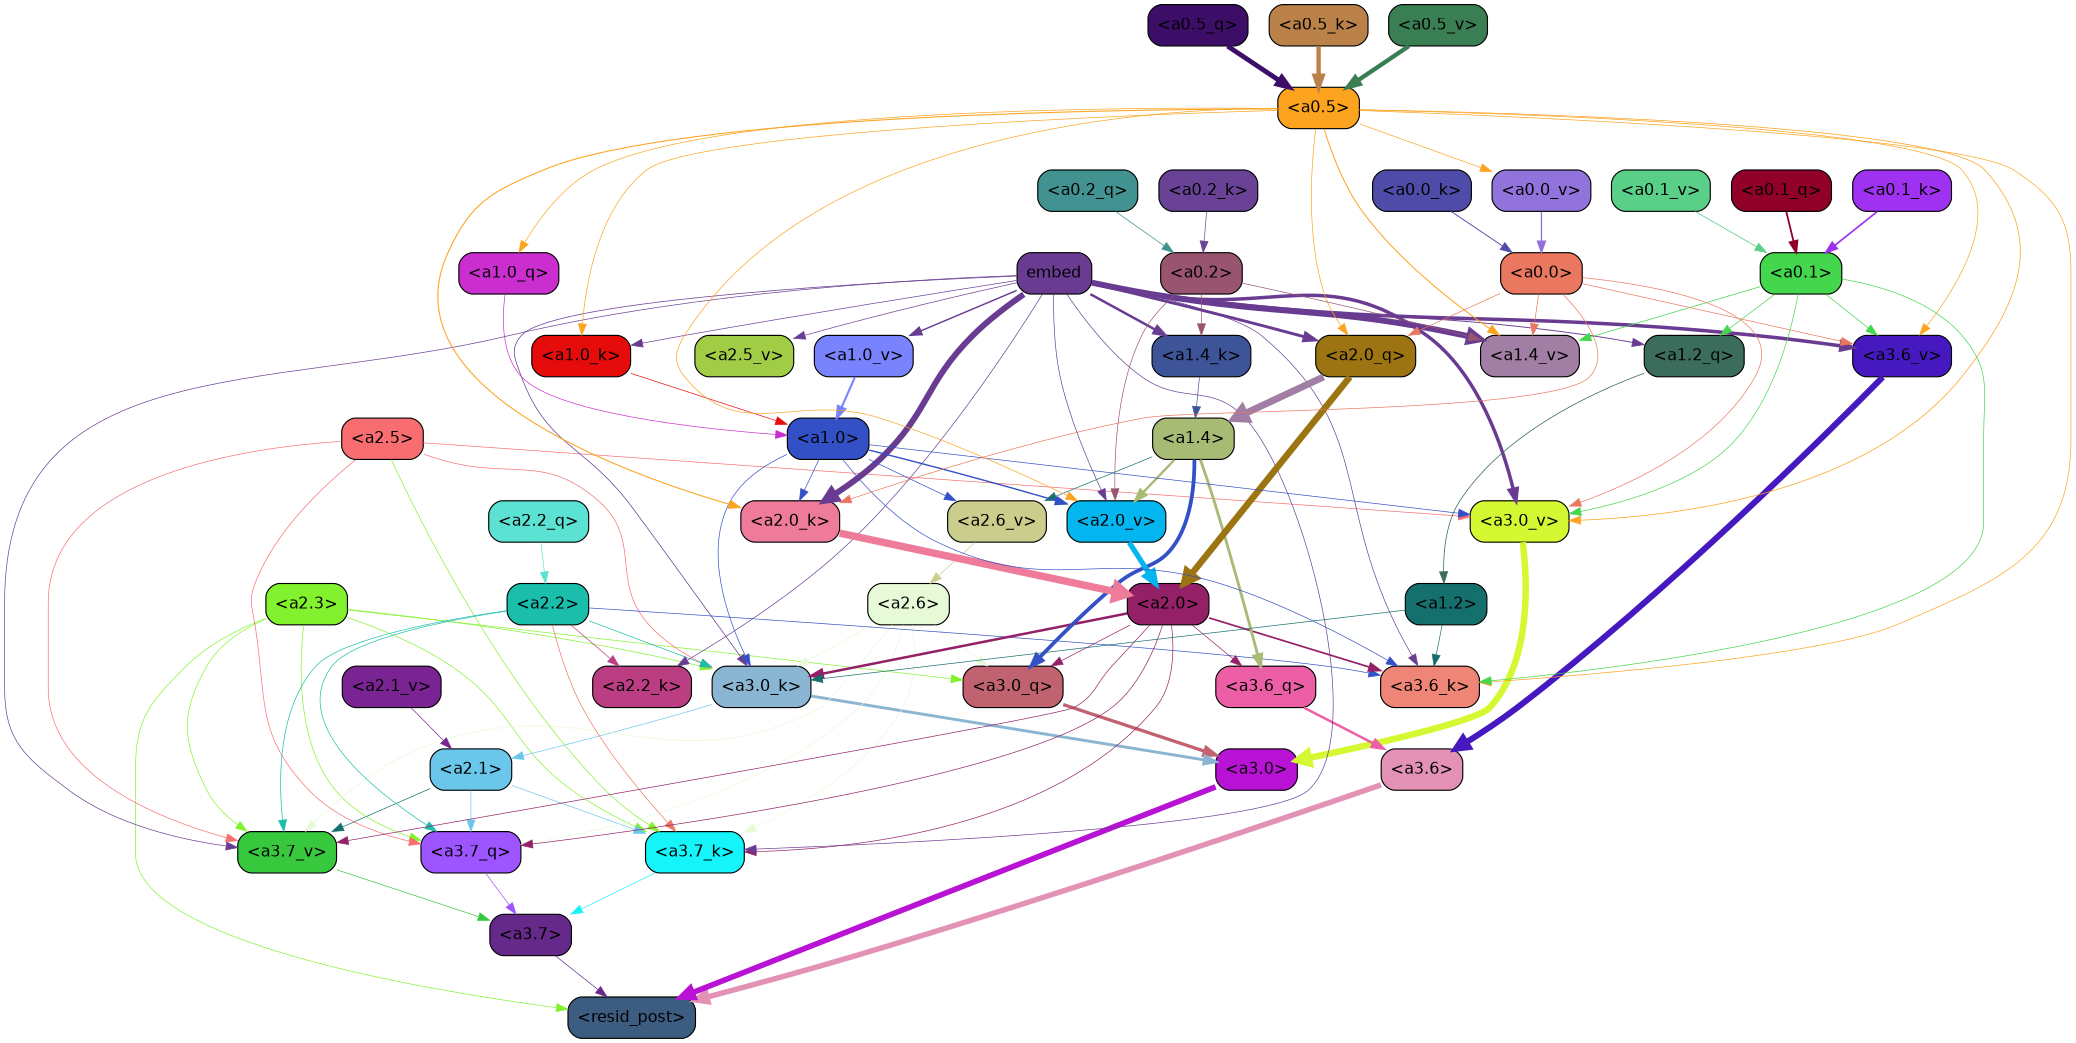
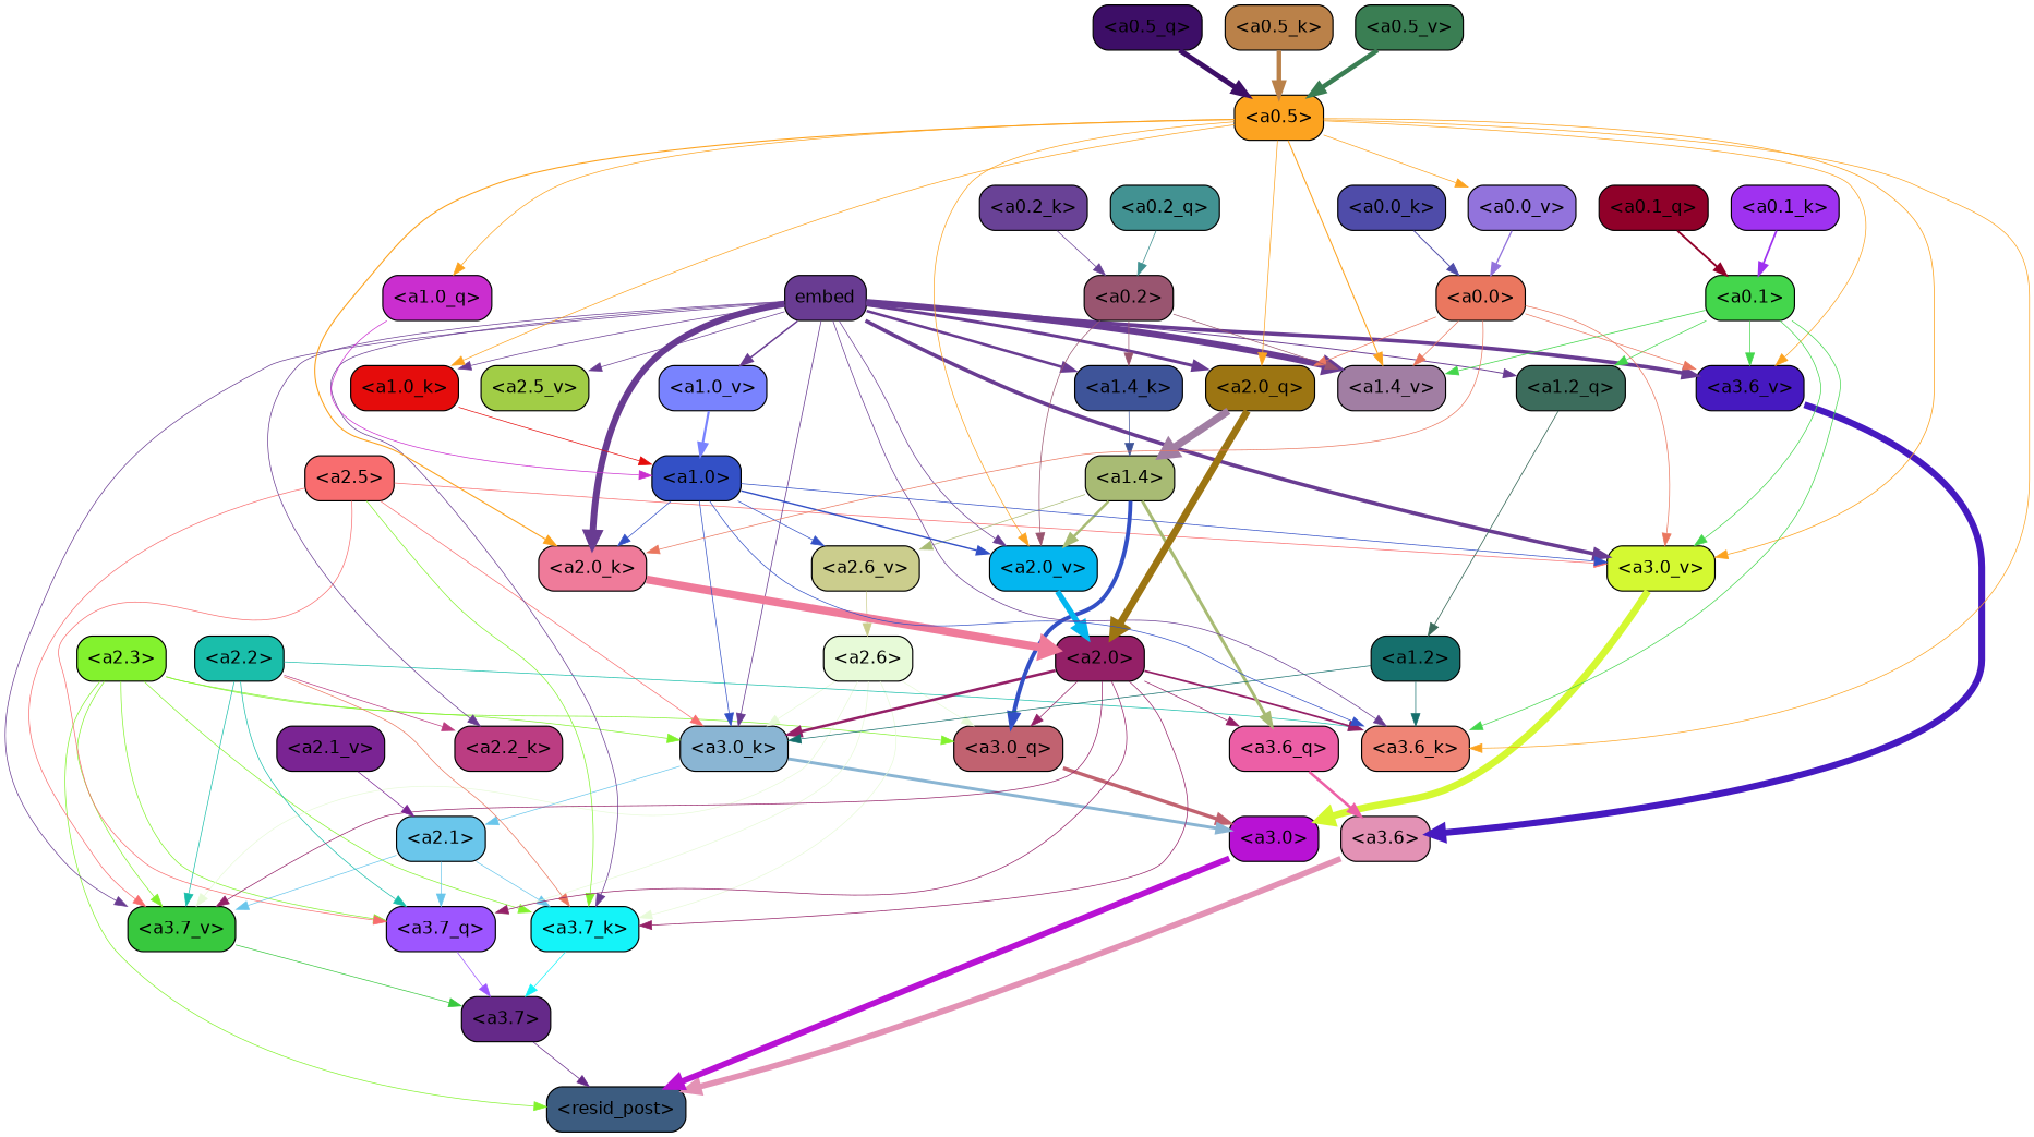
  strict digraph {
    splines=true
    node [color=black fontname=Helvetica shape=box style="filled, rounded"]
    edge [color="#693c92" penwidth=0.6]
    "<a3.7>" [fillcolor="#652989"]
    "<resid_post>" [fillcolor="#3c5c80"]
    "<a3.6>" [fillcolor="#e392b5"]
    "<a3.0>" [fillcolor="#b812d4"]
    "<a2.3>" [fillcolor="#83f22e"]
    "<a3.7_q>" [fillcolor="#9d56ff"]
    "<a3.0_q>" [fillcolor="#c16270"]
    "<a3.7_k>" [fillcolor="#14f4f9"]
    "<a3.0_k>" [fillcolor="#8ab5d3"]
    "<a3.7_v>" [fillcolor="#38c83e"]
    "<a2.1>" [fillcolor="#6ac6eb"]
    "<a3.0_v>" [fillcolor="#d4f932"]
    "<a3.6_q>" [fillcolor="#ec5fa6"]
    "<a3.6_k>" [fillcolor="#ef8576"]
    "<a3.6_v>" [fillcolor="#4619c0"]
    "<a2.6>" [fillcolor="#e7fad8"]
    "<a2.5>" [fillcolor="#f86d6f"]
    "<a2.2>" [fillcolor="#1abeaa"]
    "<a2.2_k>" [fillcolor="#bb3d82"]
    "<a2.0>" [fillcolor="#942067"]
    "<a1.4>" [fillcolor="#a8bb74"]
    "<a2.6_v>" [fillcolor="#cbcd8d"]
    "<a2.0_v>" [fillcolor="#03b6ef"]
    embed [fillcolor="#693c92"]
    "<a2.0_q>" [fillcolor="#9c7512"]
    "<a2.0_k>" [fillcolor="#ef7b9a"]
    "<a2.5_v>" [fillcolor="#a1cd46"]
    "<a1.2_q>" [fillcolor="#3c6c5c"]
    "<a1.4_k>" [fillcolor="#3e5499"]
    "<a1.0_k>" [fillcolor="#e50c0b"]
    "<a1.4_v>" [fillcolor="#a17ea3"]
    "<a1.0_v>" [fillcolor="#7983fe"]
    "<a1.2>" [fillcolor="#156f6c"]
    "<a1.0>" [fillcolor="#3350c6"]
    "<a0.5>" [fillcolor="#fca320"]
    "<a1.0_q>" [fillcolor="#ca2ecf"]
    "<a0.0_v>" [fillcolor="#9273dc"]
    "<a0.1>" [fillcolor="#44d64c"]
    "<a0.0>" [fillcolor="#ea775f"]
-   "<a2.2_q>" [fillcolor="#5ce2d3"]
    "<a2.1_v>" [fillcolor="#7a2493"]
    "<a0.2>" [fillcolor="#995570"]
    "<a0.5_q>" [fillcolor="#3d0e67"]
    "<a0.2_q>" [fillcolor="#429292"]
    "<a0.1_q>" [fillcolor="#900029"]
    "<a0.5_k>" [fillcolor="#ba8149"]
    "<a0.2_k>" [fillcolor="#694296"]
    "<a0.1_k>" [fillcolor="#9f32f0"]
    "<a0.0_k>" [fillcolor="#4f4ca9"]
    "<a0.5_v>" [fillcolor="#3a7e53"]
-   "<a0.1_v>" [fillcolor="#5acf88"]
    "<a3.7>" -> "<resid_post>" [color="#652989"]
    "<a3.6>" -> "<resid_post>" [color="#e392b5" penwidth=4.7534414529800415]
    "<a3.0>" -> "<resid_post>" [color="#b812d4" penwidth=4.898576855659485]
    "<a2.3>" -> "<resid_post>" [color="#83f22e"]
    "<a2.3>" -> "<a3.7_q>" [color="#83f22e"]
    "<a2.3>" -> "<a3.0_q>" [color="#83f22e"]
    "<a2.3>" -> "<a3.7_k>" [color="#83f22e"]
    "<a2.3>" -> "<a3.0_k>" [color="#83f22e"]
    "<a2.3>" -> "<a3.7_v>" [color="#83f22e"]
    "<a3.7_q>" -> "<a3.7>" [color="#9d56ff"]
    "<a3.0_q>" -> "<a3.0>" [color="#c16270" penwidth=2.870753765106201]
    "<a3.7_k>" -> "<a3.7>" [color="#14f4f9"]
    "<a3.0_k>" -> "<a3.0>" [color="#8ab5d3" penwidth=2.520303964614868]
    "<a3.0_k>" -> "<a2.1>" [color="#6ac6eb"]
    "<a3.7_v>" -> "<a3.7>" [color="#38c83e"]
    "<a2.1>" -> "<a3.7_q>" [color="#6ac6eb"]
    "<a2.1>" -> "<a3.7_k>" [color="#6ac6eb"]
-   "<a2.1>" -> "<a3.7_v>" [color="#156f6c"]
+   "<a2.1>" -> "<a3.7_v>" [color="#6ac6eb"]
    "<a3.0_v>" -> "<a3.0>" [color="#d4f932" penwidth=5.680712580680847]
    "<a3.6_q>" -> "<a3.6>" [color="#ec5fa6" penwidth=2.160832464694977]
    "<a3.6_v>" -> "<a3.6>" [color="#4619c0" penwidth=5.297133803367615]
    "<a2.6>" -> "<a3.7_q>" [color="#e7fad8"]
    "<a2.6>" -> "<a3.0_q>" [color="#e7fad8"]
    "<a2.6>" -> "<a3.7_k>" [color="#e7fad8"]
    "<a2.6>" -> "<a3.0_k>" [color="#e7fad8"]
    "<a2.6>" -> "<a3.7_v>" [color="#e7fad8"]
    "<a2.5>" -> "<a3.7_q>" [color="#f86d6f"]
    "<a2.5>" -> "<a3.7_k>" [color="#83f22e"]
    "<a2.5>" -> "<a3.0_k>" [color="#f86d6f"]
    "<a2.5>" -> "<a3.7_v>" [color="#f86d6f"]
    "<a2.5>" -> "<a3.0_v>" [color="#f86d6f"]
    "<a2.2>" -> "<a3.7_q>" [color="#1abeaa"]
    "<a2.2>" -> "<a3.7_k>" [color="#ea775f"]
-   "<a2.2>" -> "<a3.0_k>" [color="#1abeaa"]
    "<a2.2>" -> "<a3.7_v>" [color="#1abeaa"]
-   "<a2.2>" -> "<a3.6_k>" [color="#3350c6"]
+   "<a2.2>" -> "<a3.6_k>" [color="#1abeaa"]
    "<a2.2>" -> "<a2.2_k>" [color="#bb3d82"]
    "<a2.0>" -> "<a3.7_q>" [color="#942067"]
    "<a2.0>" -> "<a3.0_q>" [color="#942067"]
    "<a2.0>" -> "<a3.7_k>" [color="#942067"]
    "<a2.0>" -> "<a3.0_k>" [color="#942067" penwidth=2.18752121925354]
    "<a2.0>" -> "<a3.7_v>" [color="#942067"]
    "<a2.0>" -> "<a3.6_q>" [color="#942067"]
    "<a2.0>" -> "<a3.6_k>" [color="#942067" penwidth=1.4957321882247925]
    "<a1.4>" -> "<a3.0_q>" [color="#3350c6" penwidth=3.299744725227356]
    "<a1.4>" -> "<a3.6_q>" [color="#a8bb74" penwidth=2.4829938411712646]
-   "<a1.4>" -> "<a2.6_v>" [color="#156f6c"]
+   "<a1.4>" -> "<a2.6_v>" [color="#a8bb74"]
    "<a1.4>" -> "<a2.0_v>" [color="#a8bb74" penwidth=2.092592429369688]
    "<a2.6_v>" -> "<a2.6>" [color="#cbcd8d"]
    "<a2.0_v>" -> "<a2.0>" [color="#03b6ef" penwidth=4.5695202350616455]
    embed -> "<a3.7_k>"
    embed -> "<a3.0_k>" [penwidth=0.6394047290086746]
    embed -> "<a3.7_v>"
    embed -> "<a3.0_v>" [penwidth=3.0212591886520386]
    embed -> "<a3.6_k>"
    embed -> "<a3.6_v>" [penwidth=3.067279100418091]
    embed -> "<a2.2_k>"
    embed -> "<a2.0_v>"
    embed -> "<a2.0_q>" [penwidth=2.5355080366134644]
    embed -> "<a2.0_k>" [penwidth=5.2180726528167725]
    embed -> "<a2.5_v>"
    embed -> "<a1.2_q>" [penwidth=0.8094894886016846]
    embed -> "<a1.4_k>" [penwidth=2.1732678413391113]
    embed -> "<a1.0_k>"
    embed -> "<a1.4_v>" [penwidth=5.162249565124512]
    embed -> "<a1.0_v>" [penwidth=1.26457279920578]
    "<a2.0_q>" -> "<a2.0>" [color="#9c7512" penwidth=5.681910276412964]
    "<a2.0_q>" -> "<a1.4>" [color="#a17ea3" penwidth=6.016597509384155]
    "<a2.0_k>" -> "<a2.0>" [color="#ef7b9a" penwidth=6.447777509689331]
    "<a1.2_q>" -> "<a1.2>" [color="#3c6c5c" penwidth=0.6769798994064331]
    "<a1.4_k>" -> "<a1.4>" [color="#3e5499"]
    "<a1.0_k>" -> "<a1.0>" [color="#e50c0b"]
    "<a1.0_v>" -> "<a1.0>" [color="#7983fe" penwidth=1.8562973737716675]
    "<a1.2>" -> "<a3.0_k>" [color="#156f6c"]
    "<a1.2>" -> "<a3.6_k>" [color="#156f6c"]
    "<a1.0>" -> "<a3.0_k>" [color="#3350c6"]
    "<a1.0>" -> "<a3.0_v>" [color="#3350c6"]
    "<a1.0>" -> "<a3.6_k>" [color="#3350c6"]
    "<a1.0>" -> "<a2.6_v>" [color="#3350c6"]
    "<a1.0>" -> "<a2.0_v>" [color="#3350c6" penwidth=1.2132605910301208]
    "<a1.0>" -> "<a2.0_k>" [color="#3350c6"]
    "<a0.5>" -> "<a3.0_v>" [color="#fca320" penwidth=0.648682102560997]
    "<a0.5>" -> "<a3.6_k>" [color="#fca320"]
    "<a0.5>" -> "<a3.6_v>" [color="#fca320"]
    "<a0.5>" -> "<a2.0_v>" [color="#fca320"]
    "<a0.5>" -> "<a2.0_q>" [color="#fca320"]
    "<a0.5>" -> "<a2.0_k>" [color="#fca320" penwidth=0.9236047863960266]
    "<a0.5>" -> "<a1.0_k>" [color="#fca320"]
    "<a0.5>" -> "<a1.4_v>" [color="#fca320" penwidth=0.8783596754074097]
    "<a0.5>" -> "<a1.0_q>" [color="#fca320"]
    "<a0.5>" -> "<a0.0_v>" [color="#fca320"]
    "<a1.0_q>" -> "<a1.0>" [color="#ca2ecf"]
    "<a0.0_v>" -> "<a0.0>" [color="#9273dc" penwidth=1.1353182792663574]
    "<a0.1>" -> "<a3.0_v>" [color="#44d64c"]
    "<a0.1>" -> "<a3.6_k>" [color="#44d64c"]
    "<a0.1>" -> "<a3.6_v>" [color="#44d64c"]
    "<a0.1>" -> "<a1.2_q>" [color="#44d64c"]
    "<a0.1>" -> "<a1.4_v>" [color="#44d64c" penwidth=0.6490728855133057]
    "<a0.0>" -> "<a3.0_v>" [color="#ea775f"]
    "<a0.0>" -> "<a3.6_v>" [color="#ea775f"]
    "<a0.0>" -> "<a2.0_q>" [color="#ea775f"]
    "<a0.0>" -> "<a2.0_k>" [color="#ea775f"]
    "<a0.0>" -> "<a1.4_v>" [color="#ea775f"]
-   "<a2.2_q>" -> "<a2.2>" [color="#5ce2d3"]
    "<a2.1_v>" -> "<a2.1>" [color="#7a2493"]
    "<a0.2>" -> "<a2.0_v>" [color="#995570"]
    "<a0.2>" -> "<a1.4_k>" [color="#995570"]
    "<a0.2>" -> "<a1.4_v>" [color="#995570"]
    "<a0.5_q>" -> "<a0.5>" [color="#3d0e67" penwidth=4.176325984299183]
    "<a0.2_q>" -> "<a0.2>" [color="#429292" penwidth=0.6484866142272949]
    "<a0.1_q>" -> "<a0.1>" [color="#900029" penwidth=1.571044921875]
    "<a0.5_k>" -> "<a0.5>" [color="#ba8149" penwidth=3.7953722774982452]
    "<a0.2_k>" -> "<a0.2>" [color="#694296"]
    "<a0.1_k>" -> "<a0.1>" [color="#9f32f0" penwidth=1.483607530593872]
    "<a0.0_k>" -> "<a0.0>" [color="#4f4ca9" penwidth=0.8216795921325684]
    "<a0.5_v>" -> "<a0.5>" [color="#3a7e53" penwidth=3.805475652217865]
-   "<a0.1_v>" -> "<a0.1>" [color="#5acf88" penwidth=0.6855120658874512]
  }
